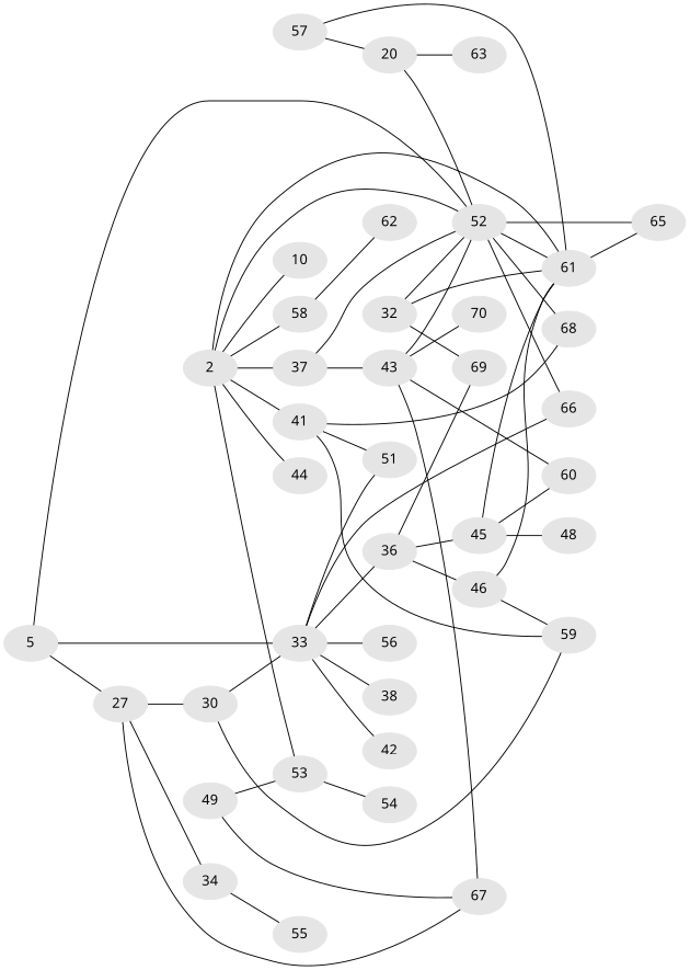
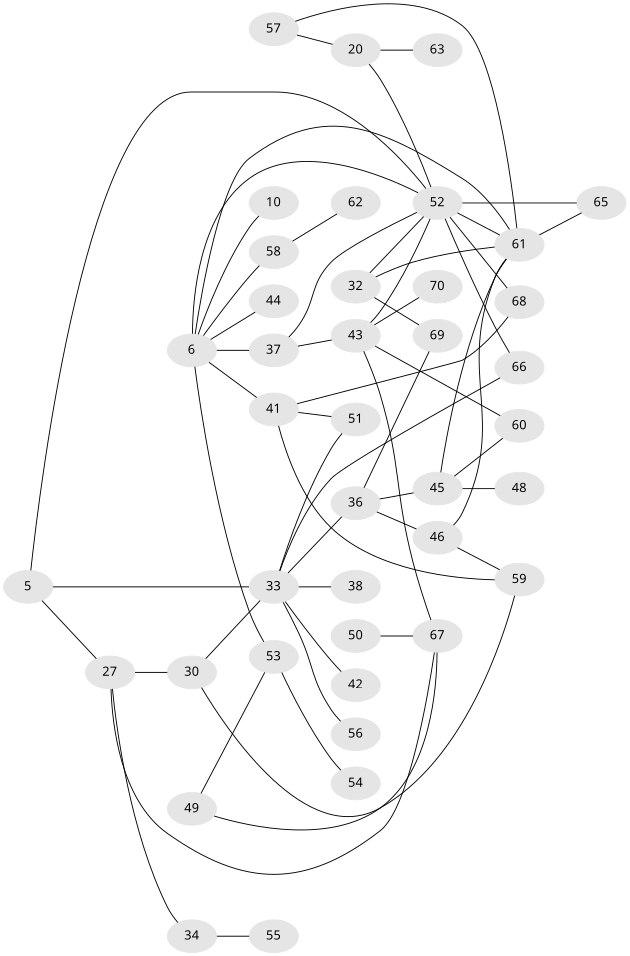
  graph {
    fontname="Noto Sans"
    rankdir=LR
    node [color=gray90 fontname="Noto Sans" style=filled]
    edge [fontname="Noto Sans"]
-   2
+   2 [label=6]
    10
    37 [super="+22+29"]
    41 [super="+15"]
    44
    52 [super="+1+4+26"]
    53 [super="+13+12"]
    58 [super="+6"]
    61 [super="+11+18+19+24+28+47"]
    43 [super="+25+35"]
    59
    51
    68
    66
    65 [super="+16"]
    54
    62
    27 [super="+8"]
    30 [super="+14"]
    34
    67 [super="+39"]
    5
    33 [super="+9"]
    36 [super="+17"]
    38
    42
    56
    20
    63
    55
    32 [super="+31"]
    69
    45
    46
    60
    48
    70
    49
+   50
    57
    2 -- 10
    2 -- 37 [weight=3]
    2 -- 41
    2 -- 44
    2 -- 52
    2 -- 53 [weight=2]
    2 -- 58
    2 -- 61
    37 -- 52
    37 -- 43 [weight=2]
    41 -- 59
    41 -- 51
    41 -- 68
    52 -- 61 [weight=2]
    52 -- 68
    52 -- 66
    52 -- 65 [weight=2]
    53 -- 54
    58 -- 62
    61 -- 65
    43 -- 52 [weight=2]
    43 -- 67 [weight=2]
    43 -- 60
    43 -- 70
    27 -- 30
    27 -- 34
    27 -- 67
    30 -- 59
    30 -- 33
    34 -- 55
    5 -- 52 [weight=2]
    5 -- 27 [weight=2]
    5 -- 33
    33 -- 51
    33 -- 66
    33 -- 36
    33 -- 38
    33 -- 42
    33 -- 56
    36 -- 69
    36 -- 45
    36 -- 46
    20 -- 52
    20 -- 63
    32 -- 52
    32 -- 61
    32 -- 69
    45 -- 61
    45 -- 60
    45 -- 48
    46 -- 61
    46 -- 59
    49 -- 53
    49 -- 67
+   50 -- 67
    57 -- 61
    57 -- 20
  }
